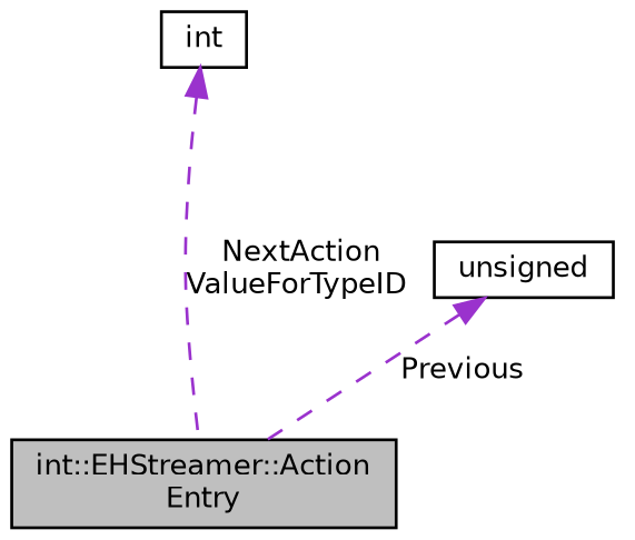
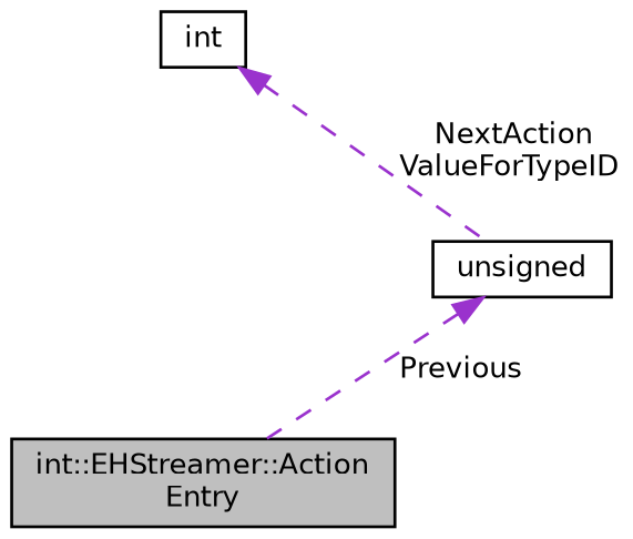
  digraph {
    node [color=black fontname=Helvetica fontsize=10 shape=box]
    edge [color=darkorchid3 dir=back fontname=Helvetica fontsize=10 labelfontname=Helvetica labelfontsize=10 style=dashed]
    n1 [fillcolor=grey75 fontcolor=black height=0.2 label="int::EHStreamer::Action\lEntry" style=filled width=0.4]
    n2 [height=0.2 label=int width=0.4]
    n3 [height=0.2 label=unsigned width=0.4]
-   n2 -> n1 [label=" NextAction\nValueForTypeID"]
+   n2 -> n3 [label=" NextAction\nValueForTypeID"]
    n3 -> n1 [label=" Previous"]
  }
